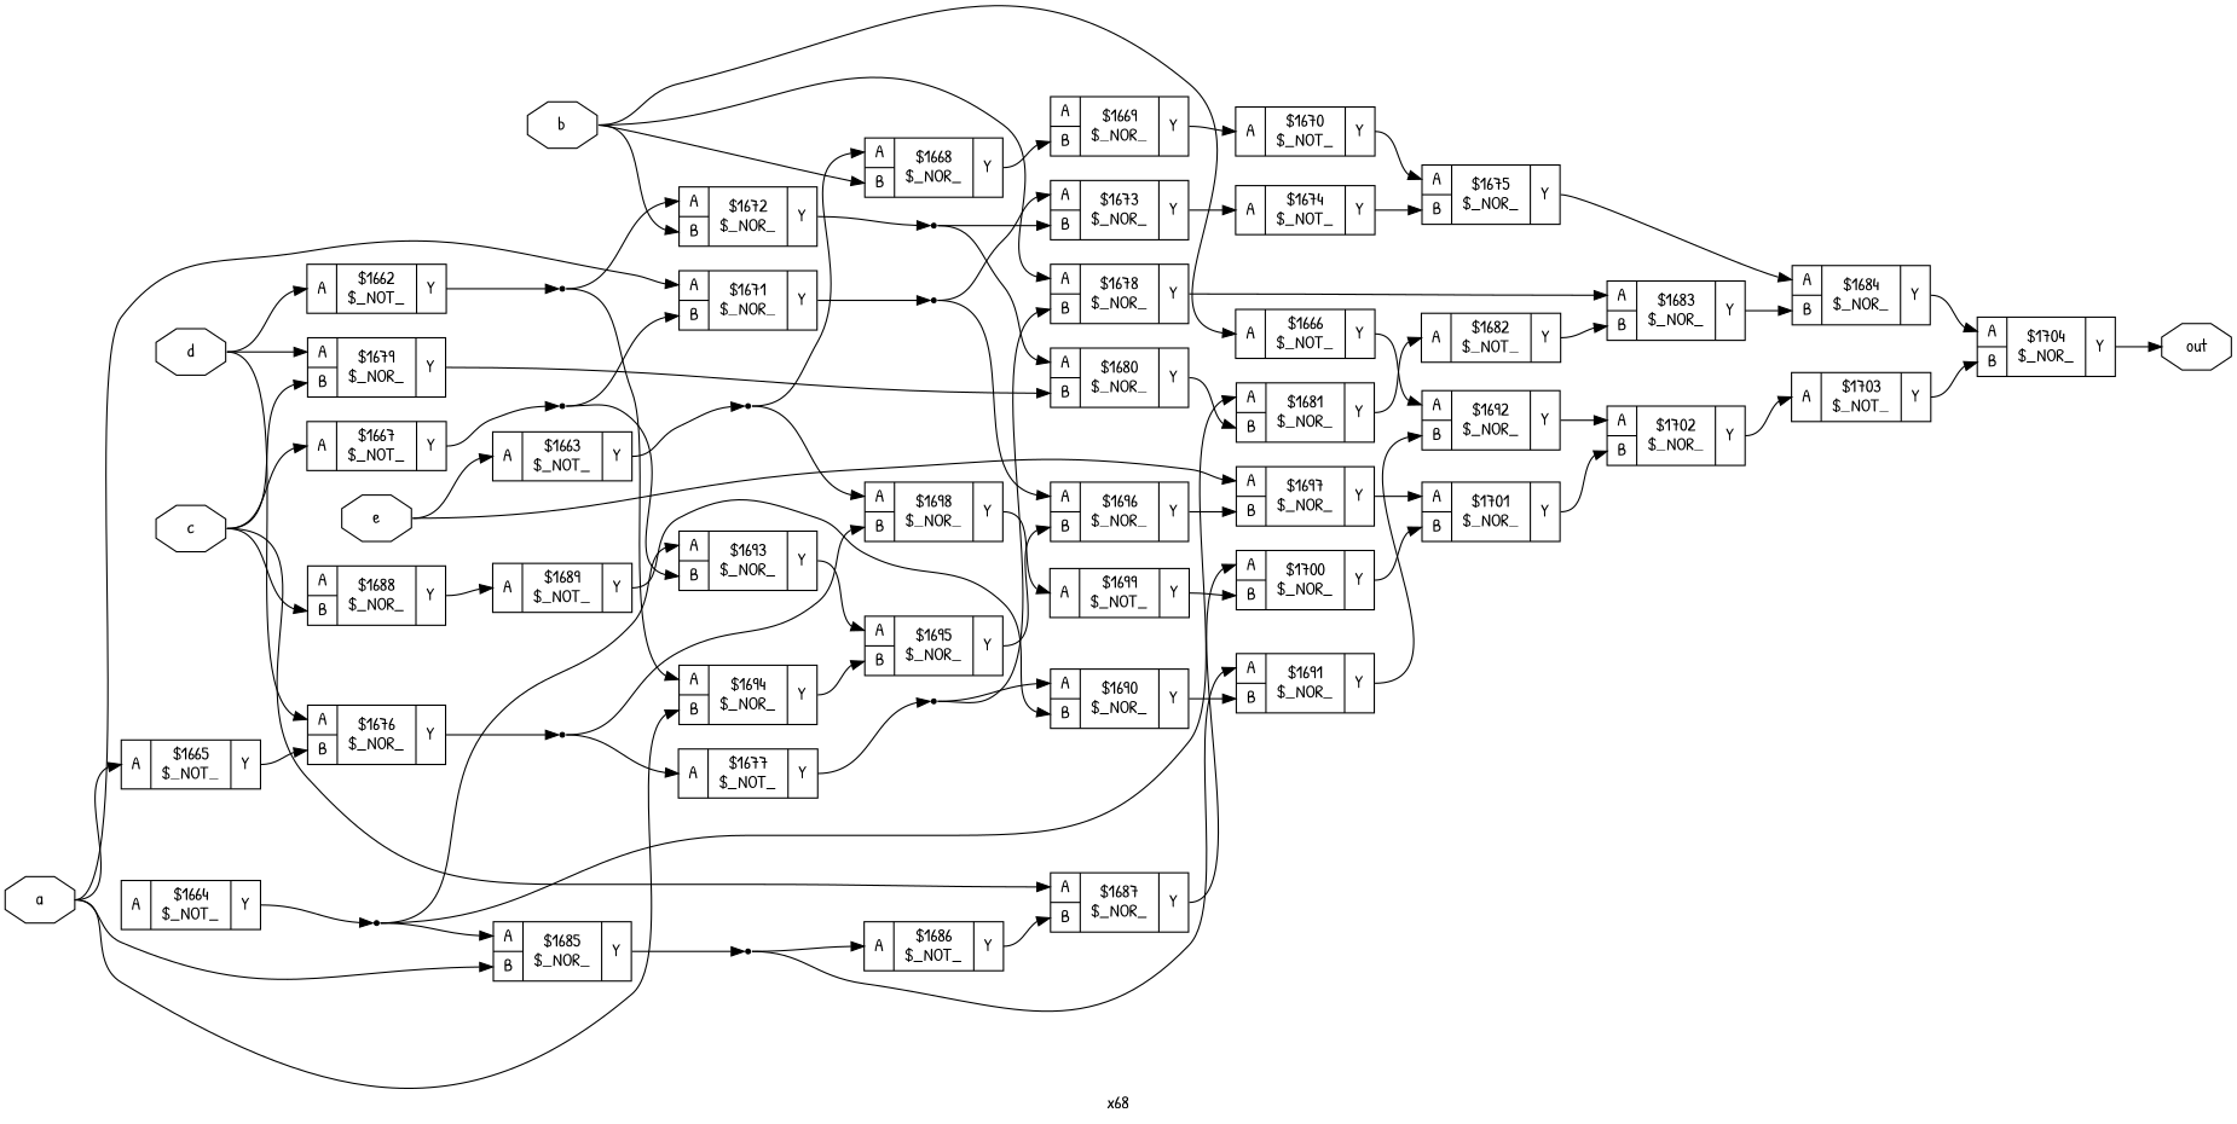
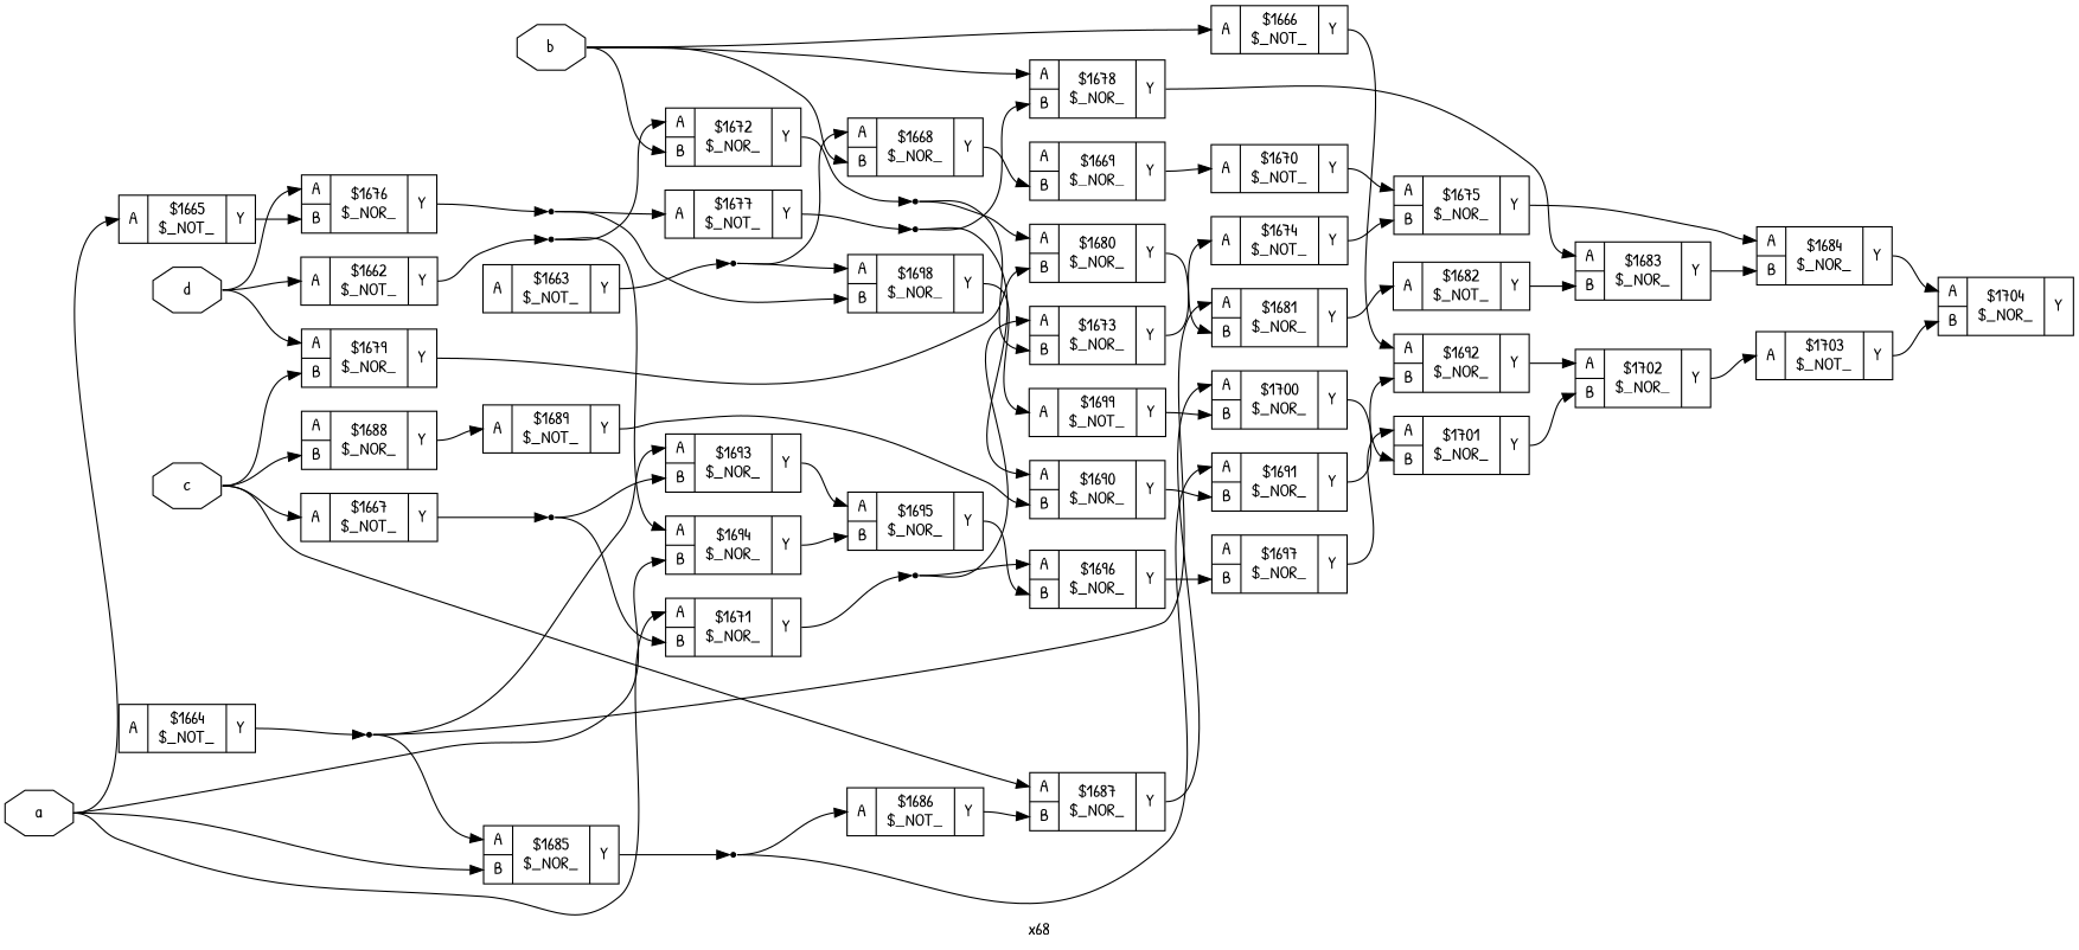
  digraph {
    fontname="Patrick Hand"
    label=x68
    rankdir=LR
    remincross=true
    node [fontname="Patrick Hand" shape=record]
    edge [color=black fontname="Patrick Hand" headport="p50:w" tailport="p51:e"]
    n43 [color=black fontcolor=black label=a shape=octagon]
    c55 [label="{{<p50> A}|$1665\n$_NOT_|{<p51> Y}}"]
    c62 [label="{{<p50> A|<p58> B}|$1671\n$_NOR_|{<p51> Y}}"]
    c76 [label="{{<p50> A|<p58> B}|$1685\n$_NOR_|{<p51> Y}}"]
    c85 [label="{{<p50> A|<p58> B}|$1694\n$_NOR_|{<p51> Y}}"]
    c67 [label="{{<p50> A|<p58> B}|$1676\n$_NOR_|{<p51> Y}}"]
    n8 [shape=point]
    n22 [shape=point]
    c86 [label="{{<p50> A|<p58> B}|$1695\n$_NOR_|{<p51> Y}}"]
    n44 [color=black fontcolor=black label=b shape=octagon]
    c56 [label="{{<p50> A}|$1666\n$_NOT_|{<p51> Y}}"]
    c59 [label="{{<p50> A|<p58> B}|$1668\n$_NOR_|{<p51> Y}}"]
    c63 [label="{{<p50> A|<p58> B}|$1672\n$_NOR_|{<p51> Y}}"]
    c69 [label="{{<p50> A|<p58> B}|$1678\n$_NOR_|{<p51> Y}}"]
    c83 [label="{{<p50> A|<p58> B}|$1692\n$_NOR_|{<p51> Y}}"]
    c60 [label="{{<p50> A|<p58> B}|$1669\n$_NOR_|{<p51> Y}}"]
    n9 [shape=point]
    c74 [label="{{<p50> A|<p58> B}|$1683\n$_NOR_|{<p51> Y}}"]
    n45 [color=black fontcolor=black label=c shape=octagon]
    c57 [label="{{<p50> A}|$1667\n$_NOT_|{<p51> Y}}"]
    c70 [label="{{<p50> A|<p58> B}|$1679\n$_NOR_|{<p51> Y}}"]
    c78 [label="{{<p50> A|<p58> B}|$1687\n$_NOR_|{<p51> Y}}"]
    c79 [label="{{<p50> A|<p58> B}|$1688\n$_NOR_|{<p51> Y}}"]
    n4 [shape=point]
    c71 [label="{{<p50> A|<p58> B}|$1680\n$_NOR_|{<p51> Y}}"]
    c91 [label="{{<p50> A|<p58> B}|$1700\n$_NOR_|{<p51> Y}}"]
    c80 [label="{{<p50> A}|$1689\n$_NOT_|{<p51> Y}}"]
    n46 [color=black fontcolor=black label=d shape=octagon]
    c52 [label="{{<p50> A}|$1662\n$_NOT_|{<p51> Y}}"]
    n41 [shape=point]
    n13 [shape=point]
-   n47 [color=black fontcolor=black label=e shape=octagon]
    c53 [label="{{<p50> A}|$1663\n$_NOT_|{<p51> Y}}"]
    c88 [label="{{<p50> A|<p58> B}|$1697\n$_NOR_|{<p51> Y}}"]
    n42 [shape=point]
    c92 [label="{{<p50> A|<p58> B}|$1701\n$_NOR_|{<p51> Y}}"]
    c54 [label="{{<p50> A}|$1664\n$_NOT_|{<p51> Y}}"]
    n1 [shape=point]
    c61 [label="{{<p50> A}|$1670\n$_NOT_|{<p51> Y}}"]
-   n49 [color=black fontcolor=black label=out shape=octagon]
    c89 [label="{{<p50> A|<p58> B}|$1698\n$_NOR_|{<p51> Y}}"]
    c72 [label="{{<p50> A|<p58> B}|$1681\n$_NOR_|{<p51> Y}}"]
    c84 [label="{{<p50> A|<p58> B}|$1693\n$_NOR_|{<p51> Y}}"]
    c93 [label="{{<p50> A|<p58> B}|$1702\n$_NOR_|{<p51> Y}}"]
    c66 [label="{{<p50> A|<p58> B}|$1675\n$_NOR_|{<p51> Y}}"]
    c75 [label="{{<p50> A|<p58> B}|$1684\n$_NOR_|{<p51> Y}}"]
    c64 [label="{{<p50> A|<p58> B}|$1673\n$_NOR_|{<p51> Y}}"]
    c87 [label="{{<p50> A|<p58> B}|$1696\n$_NOR_|{<p51> Y}}"]
    c65 [label="{{<p50> A}|$1674\n$_NOT_|{<p51> Y}}"]
    c95 [label="{{<p50> A|<p58> B}|$1704\n$_NOR_|{<p51> Y}}"]
    c68 [label="{{<p50> A}|$1677\n$_NOT_|{<p51> Y}}"]
    n14 [shape=point]
    c81 [label="{{<p50> A|<p58> B}|$1690\n$_NOR_|{<p51> Y}}"]
    c73 [label="{{<p50> A}|$1682\n$_NOT_|{<p51> Y}}"]
    c77 [label="{{<p50> A}|$1686\n$_NOT_|{<p51> Y}}"]
    c82 [label="{{<p50> A|<p58> B}|$1691\n$_NOR_|{<p51> Y}}"]
    c94 [label="{{<p50> A}|$1703\n$_NOT_|{<p51> Y}}"]
    c90 [label="{{<p50> A}|$1699\n$_NOT_|{<p51> Y}}"]
    n43 -> c55 [tailport=e]
    n43 -> c62 [tailport=e]
    n43 -> c76 [headport="p58:w" tailport=e]
    n43 -> c85 [headport="p58:w" tailport=e]
    c55 -> c67 [headport="p58:w"]
    c62 -> n8 [headport=w]
    c76 -> n22 [headport=w]
    c85 -> c86 [headport="p58:w"]
    c67 -> n13 [headport=w]
    n8 -> c64 [tailport=e]
    n8 -> c87 [tailport=e]
    n22 -> c77 [tailport=e]
    n22 -> c82 [tailport=e]
    c86 -> c87 [headport="p58:w"]
    n44 -> c56 [tailport=e]
    n44 -> c59 [headport="p58:w" tailport=e]
    n44 -> c63 [headport="p58:w" tailport=e]
    n44 -> c69 [tailport=e]
    c56 -> c83
    c59 -> c60 [headport="p58:w"]
    c63 -> n9 [headport=w]
    c69 -> c74
    c83 -> c93
    c60 -> c61
    n9 -> c71 [tailport=e]
    n9 -> c64 [headport="p58:w" tailport=e]
    c74 -> c75 [headport="p58:w"]
    n45 -> c57 [tailport=e]
    n45 -> c70 [headport="p58:w" tailport=e]
    n45 -> c78 [tailport=e]
    n45 -> c79 [headport="p58:w" tailport=e]
    c57 -> n4 [headport=w]
    c70 -> c71 [headport="p58:w"]
    c78 -> c91
    c79 -> c80
    n4 -> c62 [headport="p58:w" tailport=e]
    n4 -> c84 [headport="p58:w" tailport=e]
    c71 -> c72 [headport="p58:w"]
    c91 -> c92 [headport="p58:w"]
    c80 -> c81 [headport="p58:w"]
    n46 -> c67 [tailport=e]
    n46 -> c70 [tailport=e]
    n46 -> c52 [tailport=e]
    c52 -> n41 [headport=w]
    n41 -> c85 [tailport=e]
    n41 -> c63 [tailport=e]
    n13 -> c89 [headport="p58:w" tailport=e]
    n13 -> c68 [tailport=e]
-   n47 -> c53 [tailport=e]
-   n47 -> c88 [tailport=e]
    c53 -> n42 [headport=w]
    c88 -> c92
    n42 -> c59 [tailport=e]
    n42 -> c89 [tailport=e]
    c92 -> c93 [headport="p58:w"]
    c54 -> n1 [headport=w]
    n1 -> c76 [tailport=e]
    n1 -> c72 [tailport=e]
    n1 -> c84 [tailport=e]
    c61 -> c66
    c89 -> c90
    c72 -> c73
    c84 -> c86
    c93 -> c94
    c66 -> c75
    c75 -> c95
    c64 -> c65
    c87 -> c88 [headport="p58:w"]
    c65 -> c66 [headport="p58:w"]
-   c95 -> n49 [headport=w]
    c68 -> n14 [headport=w]
    n14 -> c69 [headport="p58:w" tailport=e]
    n14 -> c81 [tailport=e]
    c81 -> c82 [headport="p58:w"]
    c73 -> c74 [headport="p58:w"]
    c77 -> c78 [headport="p58:w"]
    c82 -> c83 [headport="p58:w"]
    c94 -> c95 [headport="p58:w"]
    c90 -> c91 [headport="p58:w"]
  }
